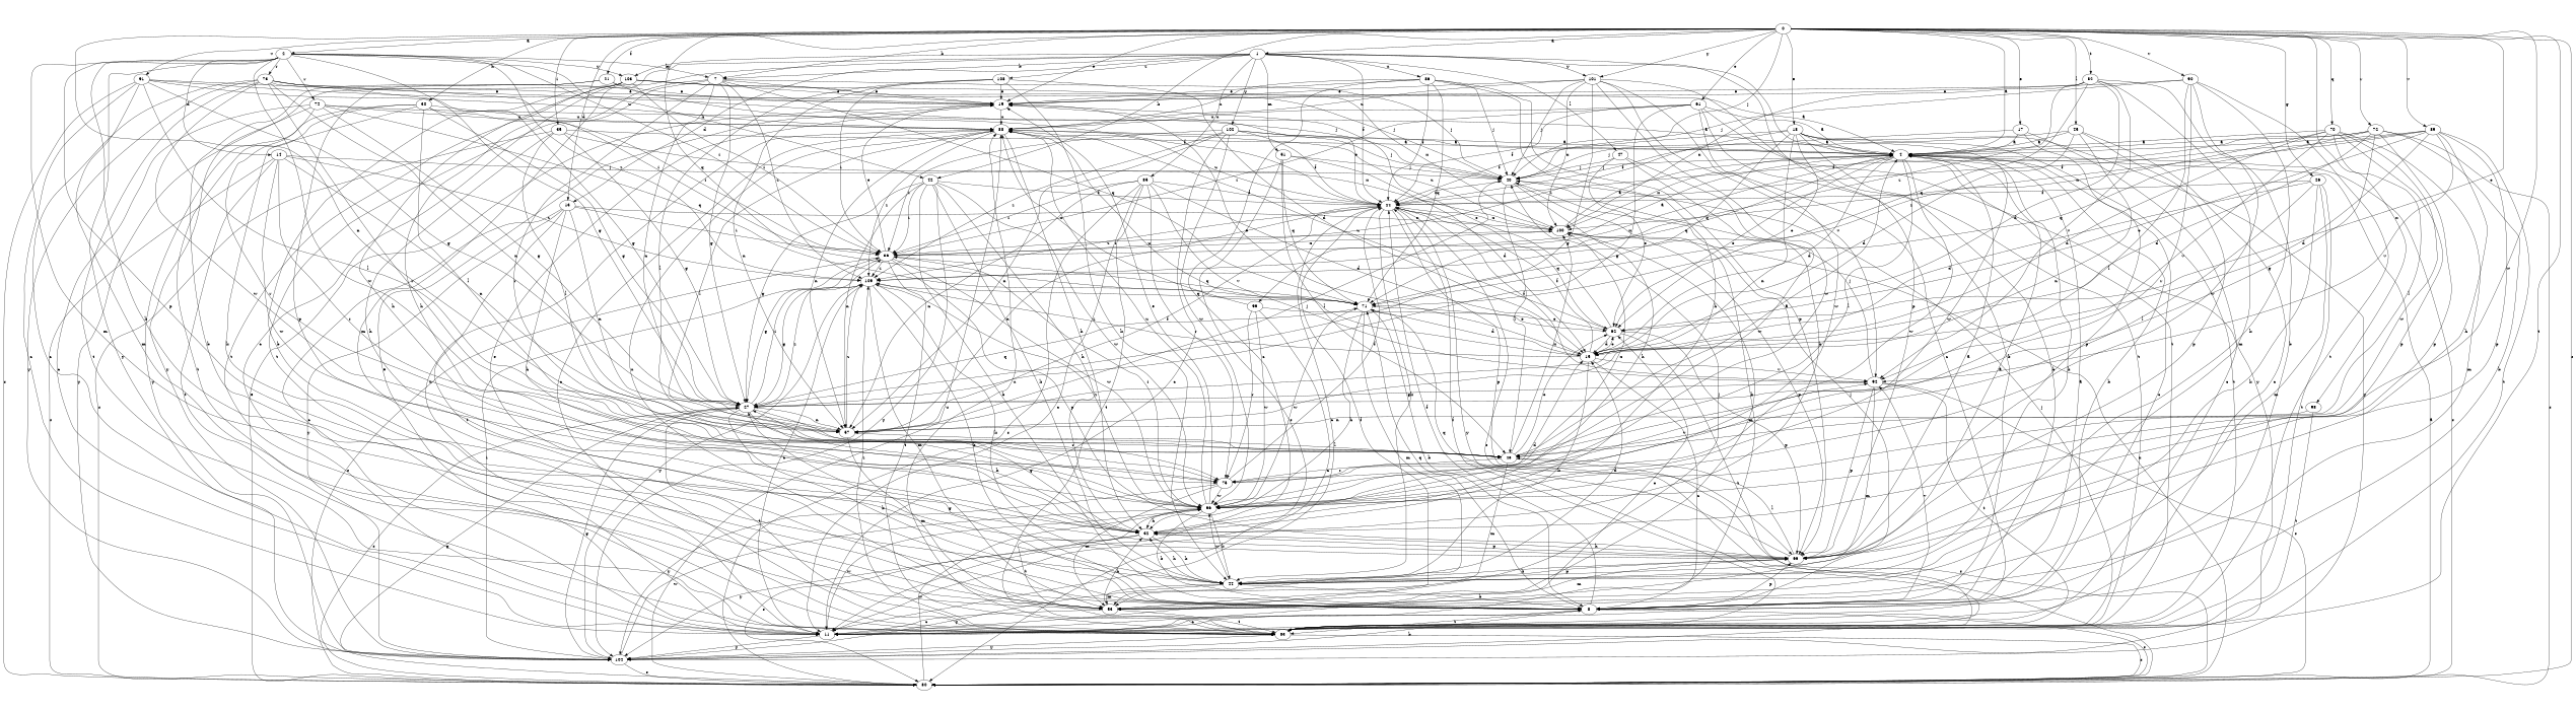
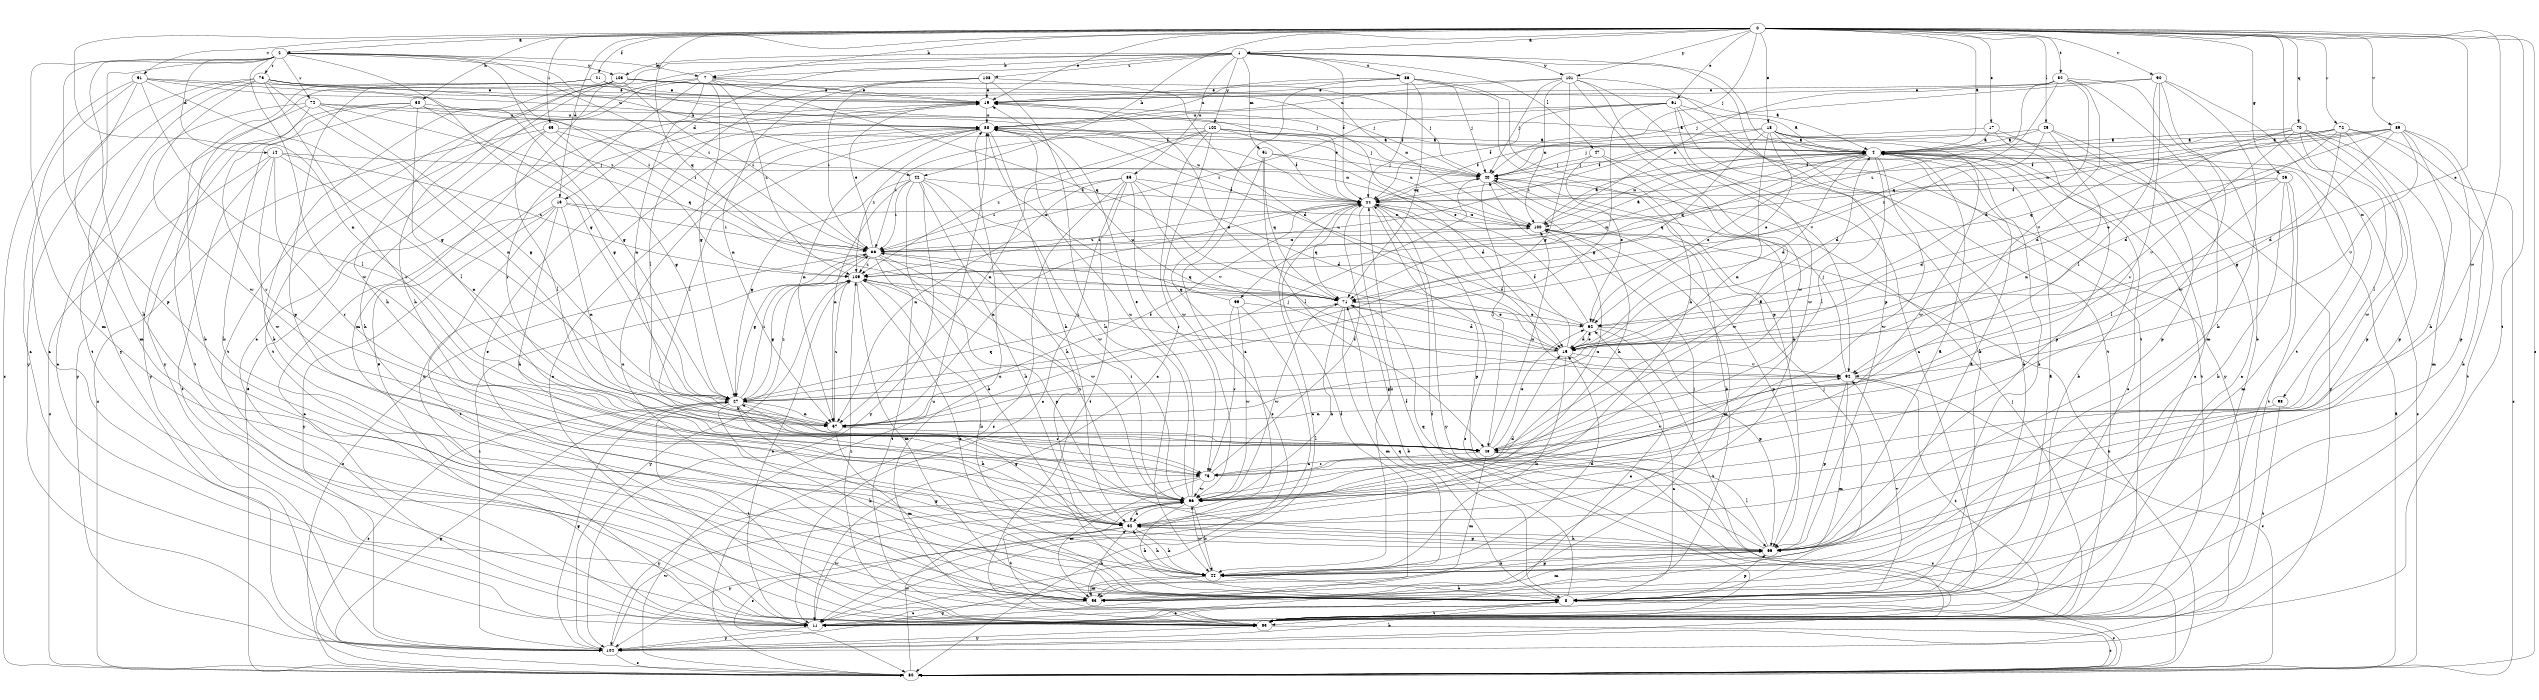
  strict digraph {
    0
    1
    2
    4
    7
    13
    17
    18
    19
    21
    26
    30
    35
    40
    42
    45
    57
    61
    62
    70
    71
    72
    80
    82
    83
    89
    90
    91
    96
    98
    101
    11
    24
    47
    51
    53
    66
    85
    86
    102
    103
    108
    14
    27
    36
    44
    73
    74
    104
    109
    8
    15
    48
    99
    100
    32
    75
    88
    92
    0 -> 1 [label=a]
    0 -> 2 [label=a]
    0 -> 4 [label=a]
    0 -> 7 [label=b]
    0 -> 13 [label=d]
    0 -> 17 [label=e]
    0 -> 18 [label=e]
    0 -> 19 [label=e]
    0 -> 21 [label=f]
    0 -> 26 [label=g]
    0 -> 30 [label=h]
    0 -> 35 [label=i]
    0 -> 40 [label=j]
    0 -> 42 [label=k]
    0 -> 45 [label=l]
    0 -> 57 [label=n]
    0 -> 61 [label=o]
    0 -> 62 [label=o]
    0 -> 70 [label=q]
    0 -> 71 [label=q]
    0 -> 72 [label=r]
    0 -> 80 [label=s]
    0 -> 82 [label=t]
    0 -> 83 [label=t]
    0 -> 89 [label=v]
    0 -> 90 [label=v]
    0 -> 91 [label=v]
    0 -> 96 [label=w]
    0 -> 98 [label=x]
    0 -> 101 [label=y]
    1 -> 7 [label=b]
    1 -> 13 [label=d]
    1 -> 83 [label=t]
    1 -> 101 [label=y]
    1 -> 11 [label=c]
    1 -> 24 [label=f]
    1 -> 47 [label=l]
    1 -> 51 [label=m]
    1 -> 53 [label=m]
    1 -> 66 [label=p]
    1 -> 85 [label=u]
    1 -> 86 [label=u]
    1 -> 102 [label=y]
    1 -> 103 [label=y]
    1 -> 108 [label=z]
    2 -> 7 [label=b]
    2 -> 42 [label=k]
    2 -> 96 [label=w]
    2 -> 53 [label=m]
    2 -> 66 [label=p]
    2 -> 103 [label=y]
    2 -> 14 [label=d]
    2 -> 27 [label=g]
    2 -> 36 [label=i]
    2 -> 44 [label=k]
    2 -> 73 [label=r]
    2 -> 74 [label=r]
    2 -> 104 [label=y]
    2 -> 109 [label=z]
    4 -> 40 [label=j]
    4 -> 62 [label=o]
    4 -> 71 [label=q]
    4 -> 80 [label=s]
    4 -> 96 [label=w]
    4 -> 11 [label=c]
    4 -> 44 [label=k]
    4 -> 8 [label=b]
    4 -> 15 [label=d]
    4 -> 48 [label=l]
    4 -> 99 [label=x]
    4 -> 100 [label=x]
    7 -> 19 [label=e]
    7 -> 40 [label=j]
    7 -> 57 [label=n]
    7 -> 71 [label=q]
    7 -> 83 [label=t]
    7 -> 27 [label=g]
    7 -> 109 [label=z]
    7 -> 32 [label=h]
    7 -> 75 [label=r]
    13 -> 57 [label=n]
    13 -> 83 [label=t]
    13 -> 11 [label=c]
    13 -> 36 [label=i]
    13 -> 104 [label=y]
    13 -> 100 [label=x]
    13 -> 32 [label=h]
    17 -> 4 [label=a]
    17 -> 11 [label=c]
    17 -> 24 [label=f]
    17 -> 66 [label=p]
    18 -> 4 [label=a]
    18 -> 57 [label=n]
    18 -> 62 [label=o]
    18 -> 71 [label=q]
    18 -> 83 [label=t]
    18 -> 96 [label=w]
    18 -> 24 [label=f]
    18 -> 36 [label=i]
    18 -> 104 [label=y]
    18 -> 8 [label=b]
    19 -> 88 [label=u]
    21 -> 19 [label=e]
    21 -> 24 [label=f]
    21 -> 66 [label=p]
    21 -> 8 [label=b]
    26 -> 83 [label=t]
    26 -> 24 [label=f]
    26 -> 53 [label=m]
    26 -> 44 [label=k]
    26 -> 15 [label=d]
    26 -> 48 [label=l]
    30 -> 83 [label=t]
    30 -> 27 [label=g]
    30 -> 36 [label=i]
    30 -> 44 [label=k]
    30 -> 104 [label=y]
    30 -> 48 [label=l]
    30 -> 88 [label=u]
    35 -> 4 [label=a]
    35 -> 80 [label=s]
    35 -> 27 [label=g]
    35 -> 48 [label=l]
    35 -> 100 [label=x]
    35 -> 32 [label=h]
-   40 -> 24 [label=f]
+   40 -> 24 [label=u]
    40 -> 8 [label=b]
    40 -> 48 [label=l]
    40 -> 32 [label=h]
    42 -> 57 [label=n]
    42 -> 96 [label=w]
    42 -> 24 [label=f]
    42 -> 27 [label=g]
    42 -> 36 [label=i]
    42 -> 44 [label=k]
    42 -> 104 [label=y]
    42 -> 8 [label=b]
    42 -> 32 [label=h]
    45 -> 4 [label=a]
    45 -> 40 [label=j]
    45 -> 57 [label=n]
    45 -> 11 [label=c]
    45 -> 66 [label=p]
    45 -> 15 [label=d]
    57 -> 40 [label=j]
    57 -> 24 [label=f]
    57 -> 53 [label=m]
    57 -> 109 [label=z]
    57 -> 48 [label=l]
    61 -> 4 [label=a]
    61 -> 96 [label=w]
    61 -> 24 [label=f]
    61 -> 27 [label=g]
    61 -> 36 [label=i]
    61 -> 104 [label=y]
    61 -> 8 [label=b]
    61 -> 88 [label=u]
    62 -> 19 [label=e]
    62 -> 83 [label=t]
    62 -> 66 [label=p]
    62 -> 15 [label=d]
    62 -> 88 [label=u]
    70 -> 4 [label=a]
    70 -> 96 [label=w]
    70 -> 53 [label=m]
    70 -> 66 [label=p]
    70 -> 109 [label=z]
    70 -> 15 [label=d]
    70 -> 48 [label=l]
    70 -> 92 [label=v]
    71 -> 62 [label=o]
    71 -> 96 [label=w]
    71 -> 53 [label=m]
    71 -> 8 [label=b]
    71 -> 15 [label=d]
    71 -> 32 [label=h]
    72 -> 4 [label=a]
    72 -> 71 [label=q]
    72 -> 80 [label=s]
    72 -> 24 [label=f]
    72 -> 66 [label=p]
    72 -> 27 [label=g]
    72 -> 8 [label=b]
    72 -> 15 [label=d]
    80 -> 4 [label=a]
    80 -> 19 [label=e]
    80 -> 96 [label=w]
    80 -> 27 [label=g]
    80 -> 100 [label=x]
    80 -> 88 [label=u]
    82 -> 19 [label=e]
    82 -> 71 [label=q]
    82 -> 53 [label=m]
    82 -> 109 [label=z]
    82 -> 8 [label=b]
    82 -> 15 [label=d]
    82 -> 100 [label=x]
    82 -> 92 [label=v]
    83 -> 40 [label=j]
    83 -> 80 [label=s]
    83 -> 24 [label=f]
    83 -> 104 [label=y]
    83 -> 109 [label=z]
    83 -> 88 [label=u]
    89 -> 4 [label=a]
    89 -> 62 [label=o]
    89 -> 83 [label=t]
    89 -> 24 [label=f]
    89 -> 66 [label=p]
    89 -> 15 [label=d]
    89 -> 100 [label=x]
    89 -> 32 [label=h]
    89 -> 92 [label=v]
    90 -> 19 [label=e]
    90 -> 40 [label=j]
    90 -> 83 [label=t]
    90 -> 96 [label=w]
    90 -> 44 [label=k]
    90 -> 48 [label=l]
    90 -> 75 [label=r]
    91 -> 19 [label=e]
    91 -> 40 [label=j]
    91 -> 80 [label=s]
    91 -> 11 [label=c]
    91 -> 53 [label=m]
    91 -> 27 [label=g]
    91 -> 48 [label=l]
    91 -> 88 [label=u]
    96 -> 19 [label=e]
    96 -> 83 [label=t]
    96 -> 36 [label=i]
    96 -> 44 [label=k]
    96 -> 109 [label=z]
    96 -> 8 [label=b]
    96 -> 32 [label=h]
    96 -> 88 [label=u]
    98 -> 57 [label=n]
    98 -> 83 [label=t]
    101 -> 19 [label=e]
    101 -> 40 [label=j]
    101 -> 83 [label=t]
    101 -> 96 [label=w]
    101 -> 11 [label=c]
    101 -> 27 [label=g]
    101 -> 100 [label=x]
    101 -> 88 [label=u]
    101 -> 92 [label=v]
    11 -> 19 [label=e]
    11 -> 62 [label=o]
    11 -> 96 [label=w]
    11 -> 24 [label=f]
    11 -> 104 [label=y]
    11 -> 88 [label=u]
    24 -> 19 [label=e]
    24 -> 57 [label=n]
-   24 -> 62 [label=q]
+   24 -> 71 [label=q]
    24 -> 80 [label=s]
    24 -> 11 [label=c]
    24 -> 66 [label=p]
    24 -> 44 [label=k]
    24 -> 104 [label=y]
    24 -> 109 [label=z]
    24 -> 100 [label=x]
    24 -> 88 [label=u]
    47 -> 40 [label=j]
    47 -> 62 [label=o]
    47 -> 96 [label=w]
    47 -> 32 [label=h]
    51 -> 40 [label=j]
    51 -> 71 [label=q]
    51 -> 80 [label=s]
    51 -> 15 [label=d]
    51 -> 48 [label=l]
    53 -> 19 [label=e]
    53 -> 40 [label=j]
-   53 -> 83 [label=t]
    53 -> 11 [label=c]
    53 -> 32 [label=h]
    66 -> 4 [label=a]
    66 -> 71 [label=q]
    66 -> 53 [label=m]
    66 -> 44 [label=k]
    66 -> 48 [label=l]
    66 -> 32 [label=h]
    85 -> 57 [label=n]
    85 -> 80 [label=s]
    85 -> 83 [label=t]
    85 -> 11 [label=c]
    85 -> 24 [label=f]
    85 -> 36 [label=i]
    85 -> 15 [label=d]
    85 -> 75 [label=r]
    85 -> 92 [label=v]
    86 -> 19 [label=e]
    86 -> 40 [label=j]
    86 -> 71 [label=q]
    86 -> 11 [label=c]
    86 -> 24 [label=f]
    86 -> 66 [label=p]
    86 -> 32 [label=h]
    86 -> 88 [label=u]
    102 -> 4 [label=a]
    102 -> 40 [label=j]
    102 -> 57 [label=n]
    102 -> 96 [label=w]
    102 -> 11 [label=c]
    102 -> 24 [label=f]
    102 -> 36 [label=i]
    102 -> 109 [label=z]
    103 -> 4 [label=a]
    103 -> 19 [label=e]
    103 -> 83 [label=t]
    103 -> 36 [label=i]
    103 -> 104 [label=y]
    103 -> 8 [label=b]
    103 -> 100 [label=x]
    103 -> 32 [label=h]
    108 -> 19 [label=e]
    108 -> 57 [label=n]
    108 -> 36 [label=i]
    108 -> 44 [label=k]
    108 -> 15 [label=d]
    108 -> 48 [label=l]
    14 -> 40 [label=j]
    14 -> 57 [label=n]
    14 -> 80 [label=s]
    14 -> 83 [label=t]
    14 -> 96 [label=w]
    14 -> 109 [label=z]
    14 -> 75 [label=r]
    27 -> 57 [label=n]
    27 -> 71 [label=q]
    27 -> 80 [label=s]
    27 -> 83 [label=t]
    27 -> 36 [label=i]
    27 -> 109 [label=z]
    27 -> 8 [label=b]
    27 -> 32 [label=h]
    27 -> 75 [label=r]
    36 -> 4 [label=a]
    36 -> 19 [label=e]
    36 -> 71 [label=q]
    36 -> 80 [label=s]
    36 -> 83 [label=t]
    36 -> 96 [label=w]
    36 -> 66 [label=p]
    36 -> 27 [label=g]
    36 -> 109 [label=z]
    36 -> 100 [label=x]
    44 -> 4 [label=a]
    44 -> 96 [label=w]
    44 -> 53 [label=m]
    44 -> 66 [label=p]
    44 -> 104 [label=y]
    44 -> 8 [label=b]
    44 -> 15 [label=d]
    44 -> 32 [label=h]
    73 -> 19 [label=e]
    73 -> 40 [label=j]
    73 -> 57 [label=n]
    73 -> 83 [label=t]
    73 -> 96 [label=w]
    73 -> 11 [label=c]
    73 -> 27 [label=g]
    73 -> 36 [label=i]
    73 -> 104 [label=y]
    73 -> 75 [label=r]
    74 -> 4 [label=a]
    74 -> 71 [label=q]
    74 -> 11 [label=c]
    74 -> 27 [label=g]
    74 -> 104 [label=y]
    74 -> 75 [label=r]
    74 -> 88 [label=u]
    104 -> 80 [label=s]
    104 -> 96 [label=w]
    104 -> 27 [label=g]
    104 -> 36 [label=i]
    104 -> 8 [label=b]
    109 -> 71 [label=q]
    109 -> 11 [label=c]
    109 -> 53 [label=m]
    109 -> 27 [label=g]
    109 -> 44 [label=k]
    109 -> 104 [label=y]
    109 -> 8 [label=b]
    8 -> 4 [label=a]
    8 -> 40 [label=j]
    8 -> 71 [label=q]
    8 -> 80 [label=s]
    8 -> 83 [label=t]
    8 -> 11 [label=c]
    8 -> 24 [label=f]
    8 -> 66 [label=p]
    8 -> 27 [label=g]
    8 -> 88 [label=u]
    8 -> 92 [label=v]
    15 -> 19 [label=e]
    15 -> 62 [label=o]
    15 -> 11 [label=c]
    15 -> 24 [label=f]
    15 -> 44 [label=k]
    15 -> 109 [label=z]
    15 -> 88 [label=u]
    15 -> 92 [label=v]
    48 -> 4 [label=a]
    48 -> 62 [label=o]
    48 -> 80 [label=s]
    48 -> 53 [label=m]
    48 -> 100 [label=x]
    48 -> 75 [label=r]
    99 -> 62 [label=o]
    99 -> 96 [label=w]
    99 -> 11 [label=c]
    99 -> 75 [label=r]
    99 -> 88 [label=u]
    100 -> 4 [label=a]
    100 -> 53 [label=m]
    100 -> 66 [label=p]
    100 -> 36 [label=i]
    100 -> 88 [label=u]
    32 -> 80 [label=s]
    32 -> 66 [label=p]
    32 -> 27 [label=g]
    32 -> 44 [label=k]
    32 -> 104 [label=y]
    32 -> 15 [label=d]
    75 -> 96 [label=w]
    75 -> 24 [label=f]
    75 -> 53 [label=m]
    75 -> 104 [label=y]
    75 -> 100 [label=x]
    75 -> 92 [label=v]
    88 -> 4 [label=a]
    88 -> 57 [label=n]
    88 -> 11 [label=c]
    88 -> 109 [label=z]
    88 -> 48 [label=l]
    88 -> 32 [label=h]
    92 -> 40 [label=j]
    92 -> 80 [label=s]
    92 -> 83 [label=t]
    92 -> 24 [label=f]
    92 -> 53 [label=m]
    92 -> 66 [label=p]
    92 -> 27 [label=g]
  }
